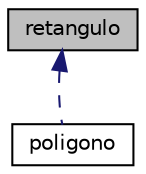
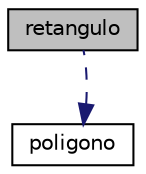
  digraph {
    node [color=black fontname=Helvetica fontsize=10 shape=record style=filled]
    n1 [fillcolor=grey75 fontcolor=black height=0.2 label=retangulo width=0.4]
    n2 [fillcolor=white height=0.2 label=poligono width=0.4]
-   n1 -> n2 [color=midnightblue dir=back fontname=Helvetica fontsize=10 labelfontname=Helvetica labelfontsize=10 style=dashed]
+   n2 -> n1 [color=midnightblue dir=back fontname=Helvetica fontsize=10 labelfontname=Helvetica labelfontsize=10 style=dashed]
  }
